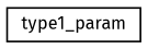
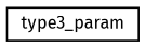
  digraph {
    rankdir=LR
    fontname="Fira Sans"
-   n1 [color=black fillcolor=white fontname="Fira Sans" fontsize=10 height=0.2 label=type1_param shape=record style=filled width=0.4]
+   n1 [color=black fillcolor=white fontname="Fira Sans" fontsize=10 height=0.2 label=type3_param shape=record style=filled width=0.4]
  }
